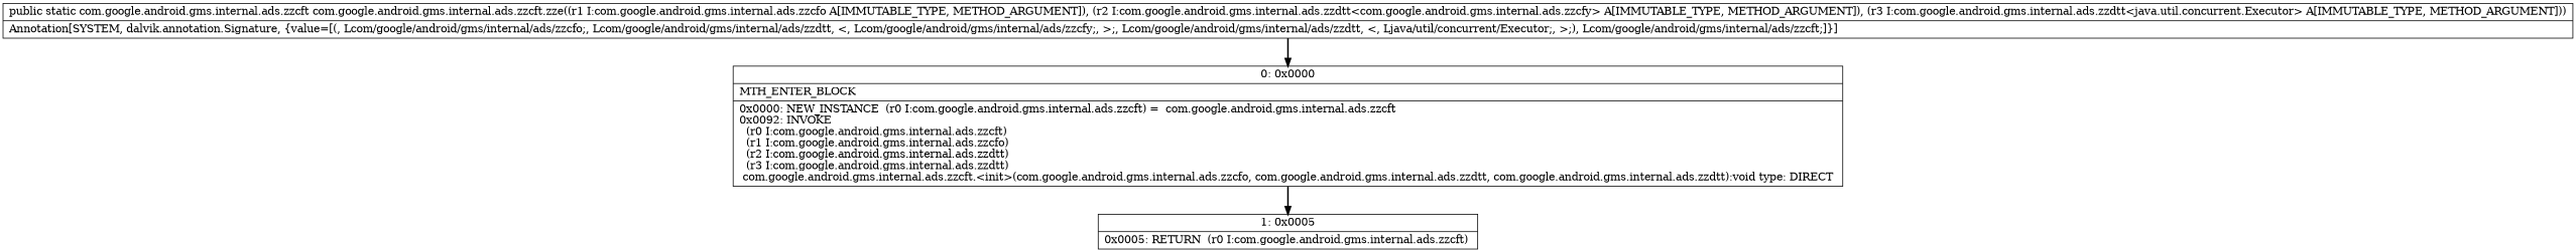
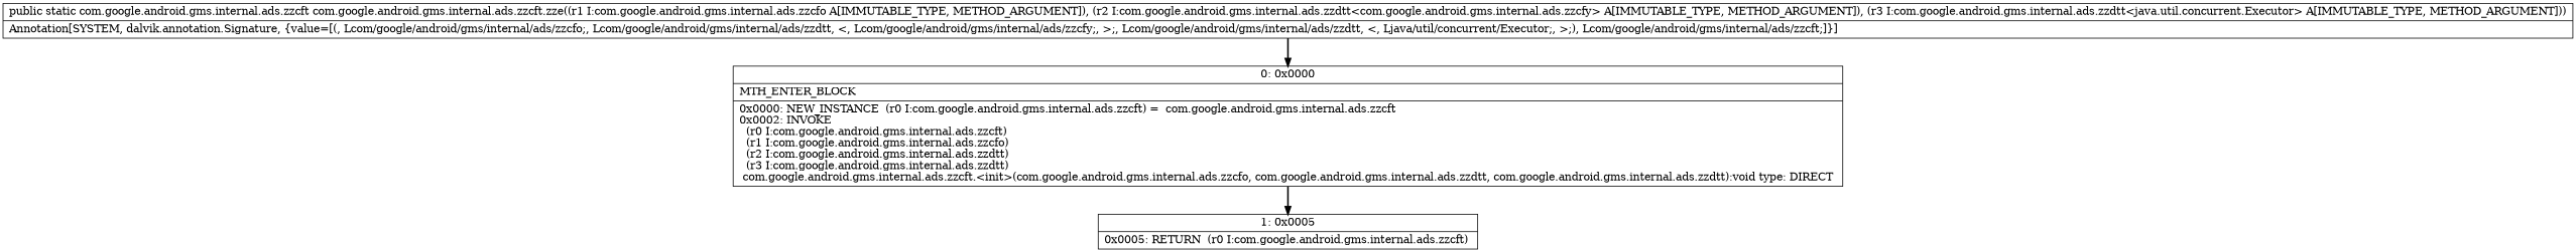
  digraph {
    node [shape=record]
    edge [style=bold]
-   n1 [label="{0\:\ 0x0000|MTH_ENTER_BLOCK\l|0x0000: NEW_INSTANCE  (r0 I:com.google.android.gms.internal.ads.zzcft) =  com.google.android.gms.internal.ads.zzcft \l0x0092: INVOKE  \l  (r0 I:com.google.android.gms.internal.ads.zzcft)\l  (r1 I:com.google.android.gms.internal.ads.zzcfo)\l  (r2 I:com.google.android.gms.internal.ads.zzdtt)\l  (r3 I:com.google.android.gms.internal.ads.zzdtt)\l com.google.android.gms.internal.ads.zzcft.\<init\>(com.google.android.gms.internal.ads.zzcfo, com.google.android.gms.internal.ads.zzdtt, com.google.android.gms.internal.ads.zzdtt):void type: DIRECT \l}"]
+   n1 [label="{0\:\ 0x0000|MTH_ENTER_BLOCK\l|0x0000: NEW_INSTANCE  (r0 I:com.google.android.gms.internal.ads.zzcft) =  com.google.android.gms.internal.ads.zzcft \l0x0002: INVOKE  \l  (r0 I:com.google.android.gms.internal.ads.zzcft)\l  (r1 I:com.google.android.gms.internal.ads.zzcfo)\l  (r2 I:com.google.android.gms.internal.ads.zzdtt)\l  (r3 I:com.google.android.gms.internal.ads.zzdtt)\l com.google.android.gms.internal.ads.zzcft.\<init\>(com.google.android.gms.internal.ads.zzcfo, com.google.android.gms.internal.ads.zzdtt, com.google.android.gms.internal.ads.zzdtt):void type: DIRECT \l}"]
    n2 [label="{1\:\ 0x0005|0x0005: RETURN  (r0 I:com.google.android.gms.internal.ads.zzcft) \l}"]
    n3 [label="{public static com.google.android.gms.internal.ads.zzcft com.google.android.gms.internal.ads.zzcft.zze((r1 I:com.google.android.gms.internal.ads.zzcfo A[IMMUTABLE_TYPE, METHOD_ARGUMENT]), (r2 I:com.google.android.gms.internal.ads.zzdtt\<com.google.android.gms.internal.ads.zzcfy\> A[IMMUTABLE_TYPE, METHOD_ARGUMENT]), (r3 I:com.google.android.gms.internal.ads.zzdtt\<java.util.concurrent.Executor\> A[IMMUTABLE_TYPE, METHOD_ARGUMENT]))  | Annotation[SYSTEM, dalvik.annotation.Signature, \{value=[(, Lcom\/google\/android\/gms\/internal\/ads\/zzcfo;, Lcom\/google\/android\/gms\/internal\/ads\/zzdtt, \<, Lcom\/google\/android\/gms\/internal\/ads\/zzcfy;, \>;, Lcom\/google\/android\/gms\/internal\/ads\/zzdtt, \<, Ljava\/util\/concurrent\/Executor;, \>;), Lcom\/google\/android\/gms\/internal\/ads\/zzcft;]\}]\l}"]
    n1 -> n2
    n3 -> n1
  }
